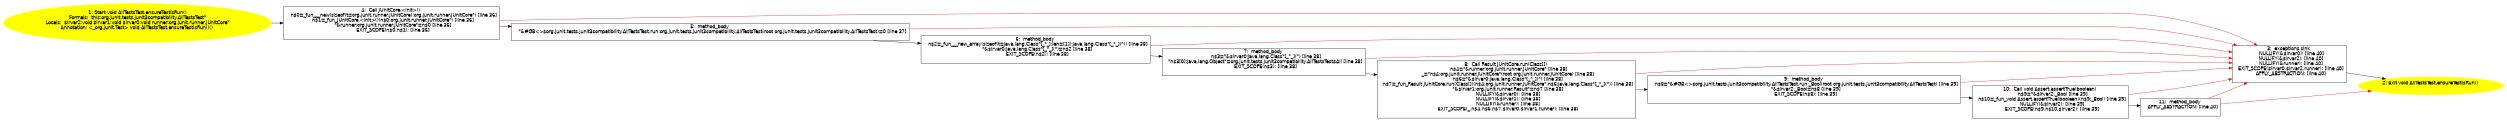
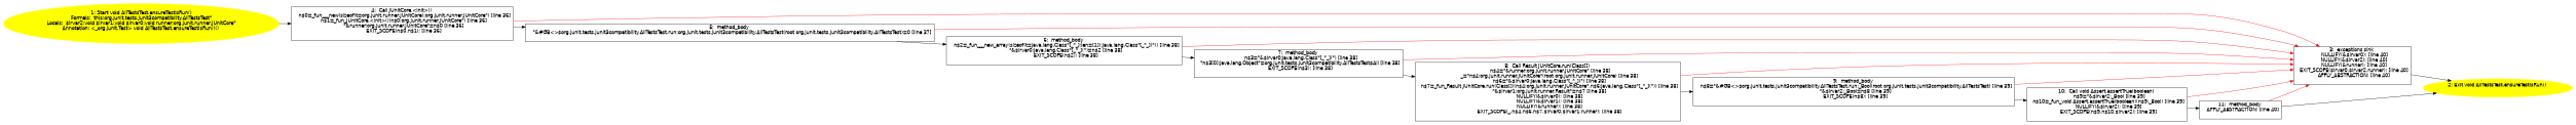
  digraph {
    rankdir=LR
    fontname="DejaVu Sans"
    node [fontname="DejaVu Sans" shape=box]
    edge [fontname="DejaVu Sans"]
    n1 [color=yellow label="1: Start void AllTestsTest.ensureTestIsRun()\nFormals:  this:org.junit.tests.junit3compatibility.AllTestsTest*\nLocals:  $irvar2:void $irvar1:void $irvar0:void runner:org.junit.runner.JUnitCore*\nAnnotation: <_org.junit.Test> void AllTestsTest.ensureTestIsRun()() \n  " style=filled shape=""]
    n2 [label="4:  Call JUnitCore.<init>() \n   n$0=_fun___new(sizeof(t=org.junit.runner.JUnitCore):org.junit.runner.JUnitCore*) [line 36]\n  n$1=_fun_JUnitCore.<init>()(n$0:org.junit.runner.JUnitCore*) [line 36]\n  *&runner:org.junit.runner.JUnitCore*=n$0 [line 36]\n  EXIT_SCOPE(n$0,n$1); [line 36]\n "]
    n3 [label="3:  exceptions sink \n   NULLIFY(&$irvar0); [line 40]\n  NULLIFY(&$irvar2); [line 40]\n  NULLIFY(&runner); [line 40]\n  EXIT_SCOPE($irvar0,$irvar2,runner); [line 40]\n  APPLY_ABSTRACTION; [line 40]\n "]
    n4 [label="5:  method_body \n   *&#GB<>$org.junit.tests.junit3compatibility.AllTestsTest.run:org.junit.tests.junit3compatibility.AllTestsTest(root org.junit.tests.junit3compatibility.AllTestsTest)=0 [line 37]\n "]
    n5 [color=yellow label="2: Exit void AllTestsTest.ensureTestIsRun() \n  " style=filled shape=""]
    n6 [label="6:  method_body \n   n$2=_fun___new_array(sizeof(t=java.lang.Class*[_*_];len=[1]):java.lang.Class*[_*_](*)) [line 38]\n  *&$irvar0:java.lang.Class*[_*_](*)=n$2 [line 38]\n  EXIT_SCOPE(n$2); [line 38]\n "]
    n7 [label="7:  method_body \n   n$3=*&$irvar0:java.lang.Class*[_*_](*) [line 38]\n  *n$3[0]:java.lang.Object*=org.junit.tests.junit3compatibility.AllTestsTest$All [line 38]\n  EXIT_SCOPE(n$3); [line 38]\n "]
    n8 [label="8:  Call Result JUnitCore.run(Class[]) \n   n$4=*&runner:org.junit.runner.JUnitCore* [line 38]\n  _=*n$4:org.junit.runner.JUnitCore*(root org.junit.runner.JUnitCore) [line 38]\n  n$6=*&$irvar0:java.lang.Class*[_*_](*) [line 38]\n  n$7=_fun_Result JUnitCore.run(Class[])(n$4:org.junit.runner.JUnitCore*,n$6:java.lang.Class*[_*_](*)) [line 38]\n  *&$irvar1:org.junit.runner.Result*=n$7 [line 38]\n  NULLIFY(&$irvar0); [line 38]\n  NULLIFY(&$irvar1); [line 38]\n  NULLIFY(&runner); [line 38]\n  EXIT_SCOPE(_,n$4,n$6,n$7,$irvar0,$irvar1,runner); [line 38]\n "]
    n9 [label="9:  method_body \n   n$8=*&#GB<>$org.junit.tests.junit3compatibility.AllTestsTest.run:_Bool(root org.junit.tests.junit3compatibility.AllTestsTest) [line 39]\n  *&$irvar2:_Bool=n$8 [line 39]\n  EXIT_SCOPE(n$8); [line 39]\n "]
    n10 [label="10:  Call void Assert.assertTrue(boolean) \n   n$9=*&$irvar2:_Bool [line 39]\n  n$10=_fun_void Assert.assertTrue(boolean)(n$9:_Bool) [line 39]\n  NULLIFY(&$irvar2); [line 39]\n  EXIT_SCOPE(n$9,n$10,$irvar2); [line 39]\n "]
    n11 [label="11:  method_body \n   APPLY_ABSTRACTION; [line 40]\n "]
    n1 -> n2
    n2 -> n3 [color=red]
    n2 -> n4
    n3 -> n5
    n4 -> n3 [color=red]
    n4 -> n6
    n6 -> n3 [color=red]
    n6 -> n7
    n7 -> n3 [color=red]
    n7 -> n8
    n8 -> n3 [color=red]
    n8 -> n9
    n9 -> n3 [color=red]
    n9 -> n10
    n10 -> n3 [color=red]
    n10 -> n11
    n11 -> n3 [color=red]
-   n11 -> n5 [color=red]
+   n11 -> n5
  }
